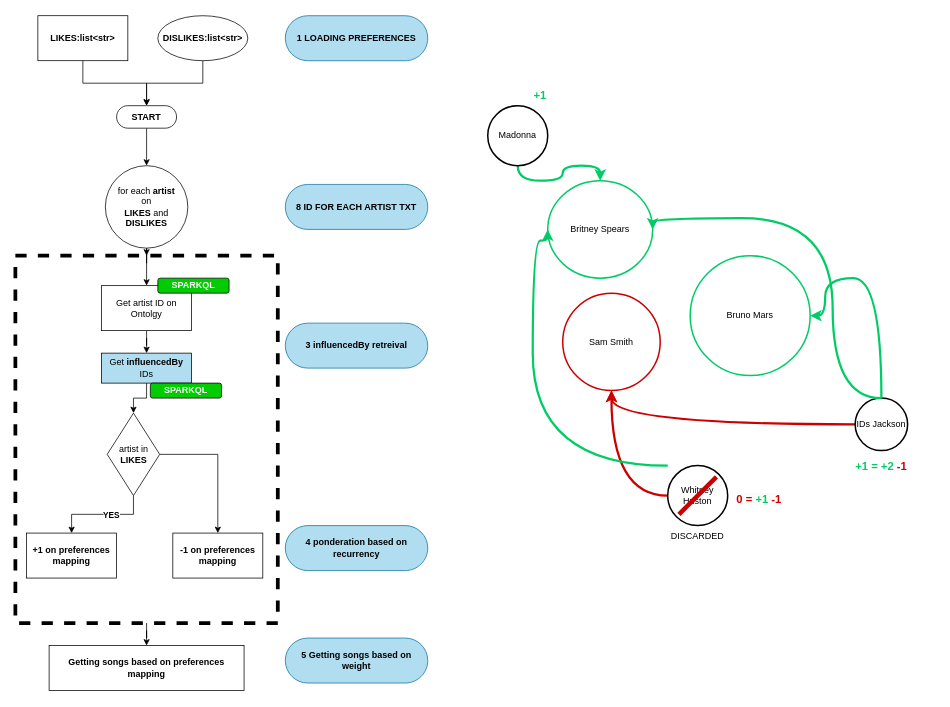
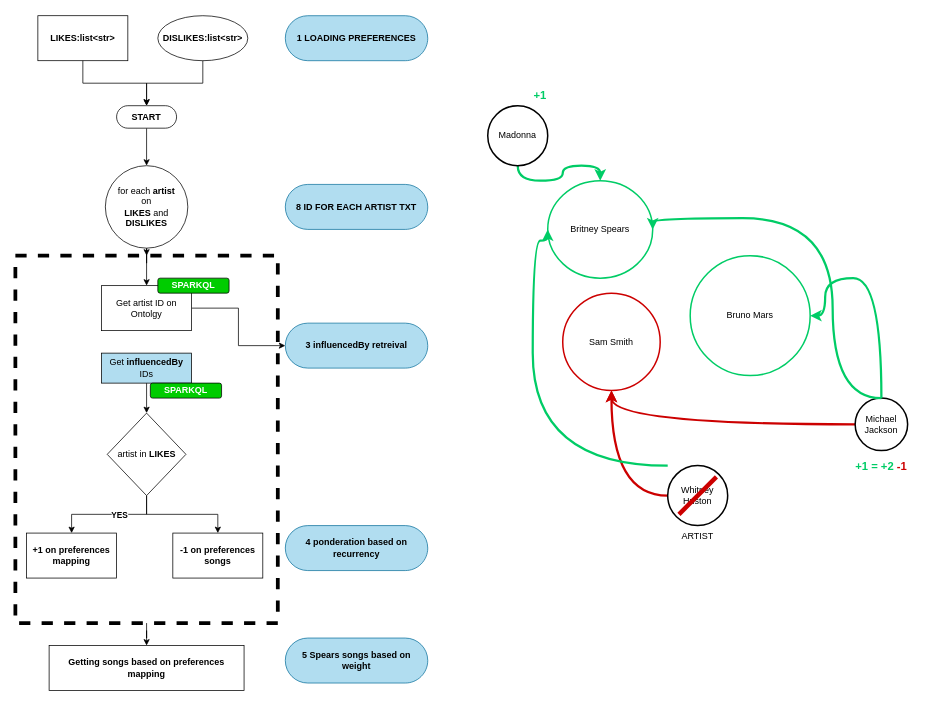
  <mxCell id="0" />
  <mxCell id="1" parent="0" />
  <mxCell id="2" value="&lt;b&gt;LIKES:list&amp;lt;str&amp;gt;&lt;/b&gt;" style="rounded=0;whiteSpace=wrap;html=1;" vertex="1" parent="1"><mxGeometry x="50" y="20" width="120" height="60" as="geometry" /></mxCell>
  <mxCell id="3" value="&lt;b&gt;DISLIKES:list&amp;lt;str&amp;gt;&lt;/b&gt;" style="ellipse;whiteSpace=wrap;html=1;" vertex="1" parent="1"><mxGeometry x="210" y="20" width="120" height="60" as="geometry" /></mxCell>
  <mxCell id="4" style="edgeStyle=orthogonalEdgeStyle;rounded=0;orthogonalLoop=1;jettySize=auto;html=1;entryX=0.5;entryY=0;entryDx=0;entryDy=0;" edge="1" parent="1" source="6" target="12"><mxGeometry relative="1" as="geometry" /></mxCell>
  <mxCell id="5" style="edgeStyle=orthogonalEdgeStyle;rounded=0;orthogonalLoop=1;jettySize=auto;html=1;" edge="1" parent="1" source="6" target="46"><mxGeometry relative="1" as="geometry" /></mxCell>
  <mxCell id="6" value="for each &lt;b&gt;artist&lt;/b&gt;&lt;div&gt;on&lt;br&gt;&lt;b&gt;LIKES&lt;/b&gt; and &lt;b&gt;DISLIKES&lt;/b&gt;&lt;/div&gt;" style="ellipse;whiteSpace=wrap;html=1;aspect=fixed;" vertex="1" parent="1"><mxGeometry x="140" y="220" width="110" height="110" as="geometry" /></mxCell>
  <mxCell id="7" style="edgeStyle=orthogonalEdgeStyle;rounded=0;orthogonalLoop=1;jettySize=auto;html=1;entryX=0.5;entryY=0;entryDx=0;entryDy=0;" edge="1" parent="1" source="8" target="6"><mxGeometry relative="1" as="geometry" /></mxCell>
  <mxCell id="8" value="&lt;b&gt;START&lt;/b&gt;" style="html=1;dashed=0;whiteSpace=wrap;shape=mxgraph.dfd.start" vertex="1" parent="1"><mxGeometry x="155" y="140" width="80" height="30" as="geometry" /></mxCell>
  <mxCell id="9" style="edgeStyle=orthogonalEdgeStyle;rounded=0;orthogonalLoop=1;jettySize=auto;html=1;entryX=0.5;entryY=0.5;entryDx=0;entryDy=-15;entryPerimeter=0;" edge="1" parent="1" source="2" target="8"><mxGeometry relative="1" as="geometry" /></mxCell>
  <mxCell id="10" style="edgeStyle=orthogonalEdgeStyle;rounded=0;orthogonalLoop=1;jettySize=auto;html=1;entryX=0.5;entryY=0.5;entryDx=0;entryDy=-15;entryPerimeter=0;" edge="1" parent="1" source="3" target="8"><mxGeometry relative="1" as="geometry" /></mxCell>
- <mxCell id="11" style="edgeStyle=orthogonalEdgeStyle;rounded=0;orthogonalLoop=1;jettySize=auto;html=1;" edge="1" parent="1" source="12" target="14"><mxGeometry relative="1" as="geometry" /></mxCell>
+ <mxCell id="11" style="edgeStyle=orthogonalEdgeStyle;rounded=0;orthogonalLoop=1;jettySize=auto;html=1;" edge="1" parent="1" source="12" target="23"><mxGeometry relative="1" as="geometry" /></mxCell>
  <mxCell id="12" value="Get artist ID on Ontolgy" style="rounded=0;whiteSpace=wrap;html=1;" vertex="1" parent="1"><mxGeometry x="135" y="380" width="120" height="60" as="geometry" /></mxCell>
  <mxCell id="13" style="edgeStyle=orthogonalEdgeStyle;rounded=0;orthogonalLoop=1;jettySize=auto;html=1;" edge="1" parent="1" source="14" target="18"><mxGeometry relative="1" as="geometry" /></mxCell>
  <mxCell id="14" value="Get &lt;b&gt;influencedBy&lt;/b&gt; IDs" style="rounded=0;whiteSpace=wrap;html=1;fillColor=#b1ddf0;" vertex="1" parent="1"><mxGeometry x="135" y="470" width="120" height="40" as="geometry" /></mxCell>
  <mxCell id="15" style="edgeStyle=orthogonalEdgeStyle;rounded=0;orthogonalLoop=1;jettySize=auto;html=1;" edge="1" parent="1" source="18" target="19"><mxGeometry relative="1" as="geometry" /></mxCell>
  <mxCell id="16" value="&lt;b&gt;YES&lt;/b&gt;" style="edgeLabel;html=1;align=center;verticalAlign=middle;resizable=0;points=[];" vertex="1" connectable="0" parent="15"><mxGeometry x="-0.168" y="1" relative="1" as="geometry"><mxPoint as="offset" /></mxGeometry></mxCell>
  <mxCell id="17" style="edgeStyle=orthogonalEdgeStyle;rounded=0;orthogonalLoop=1;jettySize=auto;html=1;entryX=0.5;entryY=0;entryDx=0;entryDy=0;" edge="1" parent="1" source="18" target="20"><mxGeometry relative="1" as="geometry" /></mxCell>
- <mxCell id="18" value="artist in &lt;b&gt;LIKES&lt;/b&gt;" style="rhombus;whiteSpace=wrap;html=1;" vertex="1" parent="1"><mxGeometry x="142.5" y="550" width="70" height="110" as="geometry" /></mxCell>
+ <mxCell id="18" value="artist in &lt;b&gt;LIKES&lt;/b&gt;" style="rhombus;whiteSpace=wrap;html=1;" vertex="1" parent="1"><mxGeometry x="142.5" y="550" width="105" height="110" as="geometry" /></mxCell>
  <mxCell id="19" value="&lt;b&gt;+1 on preferences mapping&lt;/b&gt;" style="rounded=0;whiteSpace=wrap;html=1;" vertex="1" parent="1"><mxGeometry x="35" y="710" width="120" height="60" as="geometry" /></mxCell>
- <mxCell id="20" value="&lt;b&gt;-1 on preferences mapping&lt;/b&gt;" style="rounded=0;whiteSpace=wrap;html=1;" vertex="1" parent="1"><mxGeometry x="230" y="710" width="120" height="60" as="geometry" /></mxCell>
+ <mxCell id="20" value="&lt;b&gt;-1 on preferences songs&lt;/b&gt;" style="rounded=0;whiteSpace=wrap;html=1;" vertex="1" parent="1"><mxGeometry x="230" y="710" width="120" height="60" as="geometry" /></mxCell>
  <mxCell id="21" value="1 LOADING PREFERENCES" style="html=1;dashed=0;whiteSpace=wrap;shape=mxgraph.dfd.start;fontStyle=1;fillColor=#b1ddf0;strokeColor=#10739e;" vertex="1" parent="1"><mxGeometry x="380" y="20" width="190" height="60" as="geometry" /></mxCell>
  <mxCell id="22" value="8 ID FOR EACH ARTIST TXT" style="html=1;dashed=0;whiteSpace=wrap;shape=mxgraph.dfd.start;fontStyle=1;fillColor=#b1ddf0;strokeColor=#10739e;" vertex="1" parent="1"><mxGeometry x="380" y="245" width="190" height="60" as="geometry" /></mxCell>
  <mxCell id="23" value="3 influencedBy retreival" style="html=1;dashed=0;whiteSpace=wrap;shape=mxgraph.dfd.start;fontStyle=1;fillColor=#b1ddf0;strokeColor=#10739e;" vertex="1" parent="1"><mxGeometry x="380" y="430" width="190" height="60" as="geometry" /></mxCell>
  <mxCell id="24" value="4 ponderation based on recurrency" style="html=1;dashed=0;whiteSpace=wrap;shape=mxgraph.dfd.start;fontStyle=1;fillColor=#b1ddf0;strokeColor=#10739e;" vertex="1" parent="1"><mxGeometry x="380" y="700" width="190" height="60" as="geometry" /></mxCell>
  <mxCell id="25" value="Bruno Mars" style="strokeWidth=2;html=1;shape=mxgraph.flowchart.start_2;whiteSpace=wrap;strokeColor=#00CC66;" vertex="1" parent="1"><mxGeometry x="920" y="340" width="160" height="160" as="geometry" /></mxCell>
  <mxCell id="26" style="edgeStyle=orthogonalEdgeStyle;rounded=0;orthogonalLoop=1;jettySize=auto;html=1;strokeColor=#CC0000;strokeWidth=3;curved=1;" edge="1" parent="1" source="27" target="29"><mxGeometry relative="1" as="geometry" /></mxCell>
- <mxCell id="27" value="IDs Jackson" style="strokeWidth=2;html=1;shape=mxgraph.flowchart.start_2;whiteSpace=wrap;" vertex="1" parent="1"><mxGeometry x="1140" y="530" width="70" height="70" as="geometry" /></mxCell>
+ <mxCell id="27" value="Michael Jackson" style="strokeWidth=2;html=1;shape=mxgraph.flowchart.start_2;whiteSpace=wrap;" vertex="1" parent="1"><mxGeometry x="1140" y="530" width="70" height="70" as="geometry" /></mxCell>
  <mxCell id="28" value="Britney Spears" style="strokeWidth=2;html=1;shape=mxgraph.flowchart.start_2;whiteSpace=wrap;strokeColor=#00CC66;" vertex="1" parent="1"><mxGeometry x="730" y="240" width="140" height="130" as="geometry" /></mxCell>
  <mxCell id="29" value="Sam Smith" style="strokeWidth=2;html=1;shape=mxgraph.flowchart.start_2;whiteSpace=wrap;strokeColor=#CC0000;" vertex="1" parent="1"><mxGeometry x="750" y="390" width="130" height="130" as="geometry" /></mxCell>
  <mxCell id="30" style="edgeStyle=orthogonalEdgeStyle;rounded=0;orthogonalLoop=1;jettySize=auto;html=1;entryX=1;entryY=0.5;entryDx=0;entryDy=0;entryPerimeter=0;curved=1;strokeColor=#00CC66;strokeWidth=3;" edge="1" parent="1" source="27" target="25"><mxGeometry relative="1" as="geometry"><Array as="points"><mxPoint x="1100" y="370" /></Array></mxGeometry></mxCell>
  <mxCell id="31" style="edgeStyle=orthogonalEdgeStyle;rounded=0;orthogonalLoop=1;jettySize=auto;html=1;exitX=0.5;exitY=0;exitDx=0;exitDy=0;exitPerimeter=0;entryX=1;entryY=0.5;entryDx=0;entryDy=0;entryPerimeter=0;curved=1;strokeColor=#00CC66;strokeWidth=3;" edge="1" parent="1" source="27" target="28"><mxGeometry relative="1" as="geometry"><Array as="points"><mxPoint x="1110" y="290" /><mxPoint x="870" y="290" /></Array></mxGeometry></mxCell>
  <mxCell id="32" style="edgeStyle=orthogonalEdgeStyle;rounded=0;orthogonalLoop=1;jettySize=auto;html=1;curved=1;strokeColor=#00CC66;strokeWidth=3;" edge="1" parent="1" source="33" target="28"><mxGeometry relative="1" as="geometry" /></mxCell>
  <mxCell id="33" value="Madonna" style="strokeWidth=2;html=1;shape=mxgraph.flowchart.start_2;whiteSpace=wrap;" vertex="1" parent="1"><mxGeometry x="650" y="140" width="80" height="80" as="geometry" /></mxCell>
  <mxCell id="34" value="&lt;font style=&quot;font-size: 15px; color: rgb(0, 204, 102);&quot;&gt;&lt;b&gt;+1&lt;/b&gt;&lt;/font&gt;" style="text;html=1;align=center;verticalAlign=middle;whiteSpace=wrap;rounded=0;" vertex="1" parent="1"><mxGeometry x="690" y="110" width="60" height="30" as="geometry" /></mxCell>
  <mxCell id="35" value="&lt;font style=&quot;font-size: 15px;&quot;&gt;&lt;b style=&quot;&quot;&gt;&lt;font style=&quot;color: rgb(0, 204, 102);&quot;&gt;+1 = +2 &lt;/font&gt;&lt;font style=&quot;color: rgb(204, 0, 0);&quot;&gt;-1&lt;/font&gt;&lt;/b&gt;&lt;/font&gt;" style="text;html=1;align=center;verticalAlign=middle;whiteSpace=wrap;rounded=0;" vertex="1" parent="1"><mxGeometry x="1105" y="605" width="140" height="30" as="geometry" /></mxCell>
  <mxCell id="36" style="edgeStyle=orthogonalEdgeStyle;rounded=0;orthogonalLoop=1;jettySize=auto;html=1;curved=1;strokeColor=#CC0000;strokeWidth=3;entryX=0.5;entryY=1;entryDx=0;entryDy=0;entryPerimeter=0;" edge="1" parent="1" source="37" target="29"><mxGeometry relative="1" as="geometry"><mxPoint x="860" y="580" as="targetPoint" /></mxGeometry></mxCell>
  <mxCell id="37" value="Whitney Huston" style="strokeWidth=2;html=1;shape=mxgraph.flowchart.start_2;whiteSpace=wrap;" vertex="1" parent="1"><mxGeometry x="890" y="620" width="80" height="80" as="geometry" /></mxCell>
  <mxCell id="38" style="edgeStyle=orthogonalEdgeStyle;rounded=0;orthogonalLoop=1;jettySize=auto;html=1;entryX=0;entryY=0.5;entryDx=0;entryDy=0;entryPerimeter=0;curved=1;strokeWidth=3;strokeColor=#00CC66;" edge="1" parent="1" source="37" target="28"><mxGeometry relative="1" as="geometry"><Array as="points"><mxPoint x="710" y="620" /><mxPoint x="710" y="320" /><mxPoint x="730" y="320" /></Array></mxGeometry></mxCell>
- <mxCell id="39" value="&lt;b style=&quot;forced-color-adjust: none; font-family: Helvetica; font-size: 15px; font-style: normal; font-variant-ligatures: normal; font-variant-caps: normal; letter-spacing: normal; orphans: 2; text-align: center; text-indent: 0px; text-transform: none; widows: 2; word-spacing: 0px; -webkit-text-stroke-width: 0px; white-space: normal; background-color: rgb(251, 251, 251); text-decoration-thickness: initial; text-decoration-style: initial; text-decoration-color: initial;&quot;&gt;&lt;font style=&quot;color: rgb(204, 0, 0); forced-color-adjust: none;&quot;&gt;0 = &lt;/font&gt;&lt;font style=&quot;forced-color-adjust: none; color: rgb(0, 204, 102);&quot;&gt;+1&lt;/font&gt;&lt;font style=&quot;color: rgb(204, 0, 0); forced-color-adjust: none;&quot;&gt; -1&lt;/font&gt;&lt;/b&gt;" style="text;whiteSpace=wrap;html=1;" vertex="1" parent="1"><mxGeometry x="980" y="650" width="100" height="40" as="geometry" /></mxCell>
  <mxCell id="40" value="" style="endArrow=none;html=1;rounded=0;strokeWidth=6;strokeColor=#CC0000;" edge="1" parent="1"><mxGeometry width="50" height="50" relative="1" as="geometry"><mxPoint x="905" y="685" as="sourcePoint" /><mxPoint x="955" y="635" as="targetPoint" /></mxGeometry></mxCell>
- <mxCell id="41" value="DISCARDED" style="text;html=1;align=center;verticalAlign=middle;whiteSpace=wrap;rounded=0;" vertex="1" parent="1"><mxGeometry x="900" y="700" width="60" height="30" as="geometry" /></mxCell>
+ <mxCell id="41" value="ARTIST" style="text;html=1;align=center;verticalAlign=middle;whiteSpace=wrap;rounded=0;" vertex="1" parent="1"><mxGeometry x="900" y="700" width="60" height="30" as="geometry" /></mxCell>
  <mxCell id="42" value="SPARKQL" style="rounded=1;whiteSpace=wrap;html=1;fillColor=#00CC00;fontColor=#FFFFFF;fontStyle=1" vertex="1" parent="1"><mxGeometry x="210" y="370" width="95" height="20" as="geometry" /></mxCell>
  <mxCell id="43" value="SPARKQL" style="rounded=1;whiteSpace=wrap;html=1;fillColor=#00CC00;fontColor=#FFFFFF;fontStyle=1" vertex="1" parent="1"><mxGeometry x="200" y="510" width="95" height="20" as="geometry" /></mxCell>
  <mxCell id="44" value="&lt;b&gt;Getting songs based on preferences mapping&lt;/b&gt;" style="rounded=0;whiteSpace=wrap;html=1;" vertex="1" parent="1"><mxGeometry x="65" y="860" width="260" height="60" as="geometry" /></mxCell>
  <mxCell id="45" style="edgeStyle=orthogonalEdgeStyle;rounded=0;orthogonalLoop=1;jettySize=auto;html=1;entryX=0.5;entryY=0;entryDx=0;entryDy=0;" edge="1" parent="1" source="46" target="44"><mxGeometry relative="1" as="geometry" /></mxCell>
  <mxCell id="46" value="" style="rounded=0;whiteSpace=wrap;html=1;fillColor=none;dashed=1;strokeWidth=5;" vertex="1" parent="1"><mxGeometry x="20" y="340" width="350" height="490" as="geometry" /></mxCell>
- <mxCell id="47" value="5 Getting songs based on &lt;br&gt;weight" style="html=1;dashed=0;whiteSpace=wrap;shape=mxgraph.dfd.start;fontStyle=1;fillColor=#b1ddf0;strokeColor=#10739e;" vertex="1" parent="1"><mxGeometry x="380" y="850" width="190" height="60" as="geometry" /></mxCell>
+ <mxCell id="47" value="5 Spears songs based on &lt;br&gt;weight" style="html=1;dashed=0;whiteSpace=wrap;shape=mxgraph.dfd.start;fontStyle=1;fillColor=#b1ddf0;strokeColor=#10739e;" vertex="1" parent="1"><mxGeometry x="380" y="850" width="190" height="60" as="geometry" /></mxCell>
